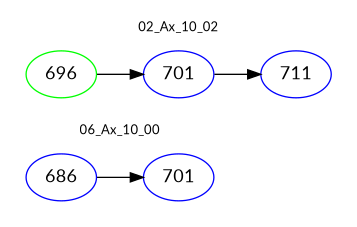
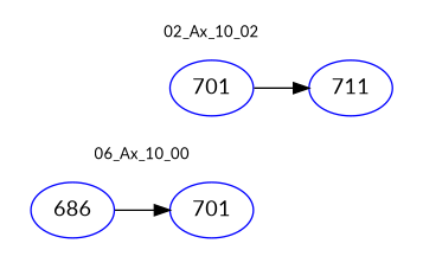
  digraph {
    fontname=Lato
    rankdir=LR
    node [color=blue fontname=Lato]
    edge [color=black fontname=Lato]
    n1 [label=686]
    n2 [label=701]
-   n3 [color=green label=696]
    n4 [label=701]
    n5 [label=711]
    subgraph cluster_1 {
      color=white
      fontsize=10
      label="06_Ax_10_00"
      n1
      n2
    }
    subgraph cluster_2 {
      color=white
      fontsize=10
      label="02_Ax_10_02"
-     n3
      n4
      n5
    }
    n1 -> n2
-   n3 -> n4
    n4 -> n5
  }
